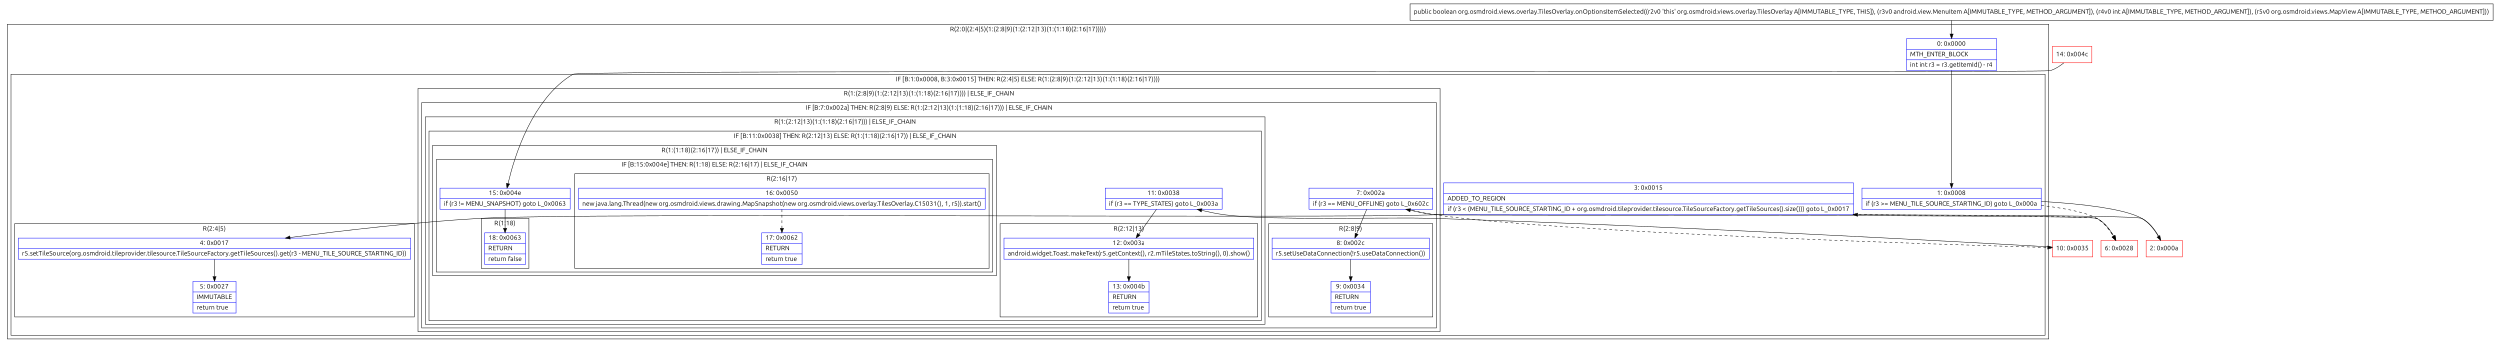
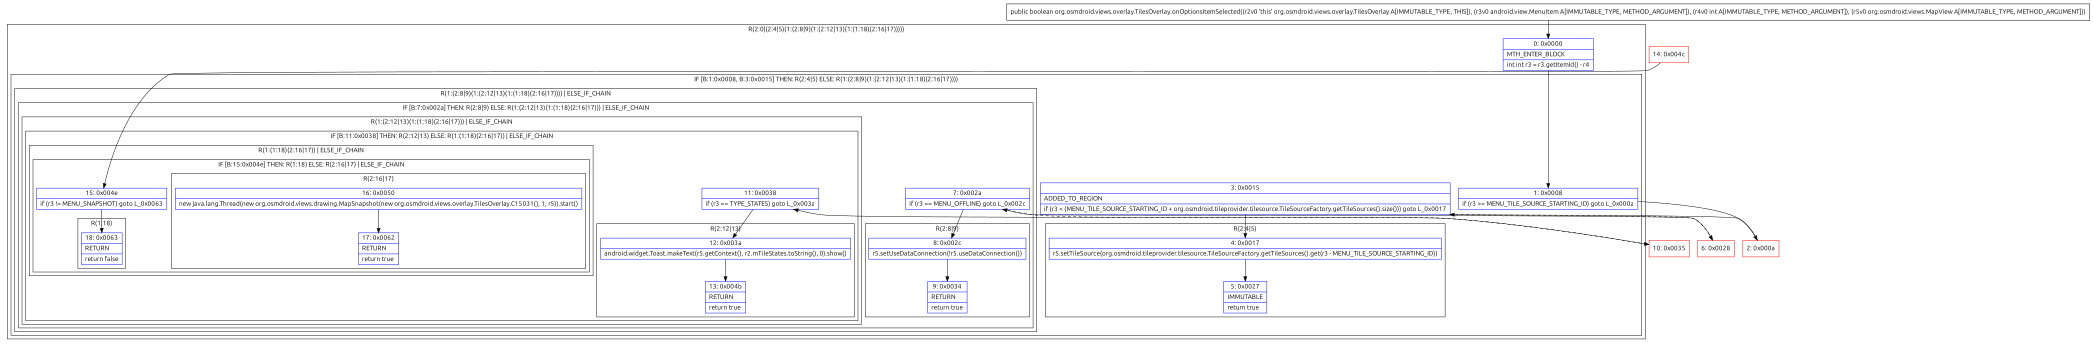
  digraph {
    fontname=Ubuntu
    node [color=blue fontname=Ubuntu shape=record]
    edge [fontname=Ubuntu]
    n1 [label="{4\:\ 0x0017|r5.setTileSource(org.osmdroid.tileprovider.tilesource.TileSourceFactory.getTileSources().get(r3 \- MENU_TILE_SOURCE_STARTING_ID))\l}"]
    n2 [label="{5\:\ 0x0027|IMMUTABLE\l|return true\l}"]
    n3 [label="{8\:\ 0x002c|r5.setUseDataConnection(!r5.useDataConnection())\l}"]
    n4 [label="{9\:\ 0x0034|RETURN\l|return true\l}"]
    n5 [label="{12\:\ 0x003a|android.widget.Toast.makeText(r5.getContext(), r2.mTileStates.toString(), 0).show()\l}"]
    n6 [label="{13\:\ 0x004b|RETURN\l|return true\l}"]
    n7 [label="{18\:\ 0x0063|RETURN\l|return false\l}"]
    n8 [label="{16\:\ 0x0050|new java.lang.Thread(new org.osmdroid.views.drawing.MapSnapshot(new org.osmdroid.views.overlay.TilesOverlay.C15031(), 1, r5)).start()\l}"]
    n9 [label="{17\:\ 0x0062|RETURN\l|return true\l}"]
    n10 [label="{15\:\ 0x004e|if (r3 != MENU_SNAPSHOT) goto L_0x0063\l}"]
    n11 [label="{11\:\ 0x0038|if (r3 == TYPE_STATES) goto L_0x003a\l}"]
-   n12 [label="{7\:\ 0x002a|if (r3 == MENU_OFFLINE) goto L_0x602c\l}"]
+   n12 [label="{7\:\ 0x002a|if (r3 == MENU_OFFLINE) goto L_0x002c\l}"]
    n13 [label="{1\:\ 0x0008|if (r3 \>= MENU_TILE_SOURCE_STARTING_ID) goto L_0x000a\l}"]
    n14 [label="{3\:\ 0x0015|ADDED_TO_REGION\l|if (r3 \< (MENU_TILE_SOURCE_STARTING_ID + org.osmdroid.tileprovider.tilesource.TileSourceFactory.getTileSources().size())) goto L_0x0017\l}"]
    n15 [label="{0\:\ 0x0000|MTH_ENTER_BLOCK\l|int int r3 = r3.getItemId() \- r4\l}"]
    n16 [color=red label="{10\:\ 0x0035}"]
    n17 [color=red label="{2\:\ 0x000a}"]
    n18 [color=red label="{6\:\ 0x0028}"]
    n19 [color=red label="{14\:\ 0x004c}"]
    n20 [label="{public boolean org.osmdroid.views.overlay.TilesOverlay.onOptionsItemSelected((r2v0 'this' org.osmdroid.views.overlay.TilesOverlay A[IMMUTABLE_TYPE, THIS]), (r3v0 android.view.MenuItem A[IMMUTABLE_TYPE, METHOD_ARGUMENT]), (r4v0 int A[IMMUTABLE_TYPE, METHOD_ARGUMENT]), (r5v0 org.osmdroid.views.MapView A[IMMUTABLE_TYPE, METHOD_ARGUMENT])) }" color=""]
    subgraph cluster_1 {
      label="R(2:0|(2:4|5)(1:(2:8|9)(1:(2:12|13)(1:(1:18)(2:16|17)))))"
      n15
      subgraph cluster_2 {
        label="IF [B:1:0x0008, B:3:0x0015] THEN: R(2:4|5) ELSE: R(1:(2:8|9)(1:(2:12|13)(1:(1:18)(2:16|17))))"
        n13
        n14
        subgraph cluster_3 {
          label="R(2:4|5)"
          n1
          n2
        }
        subgraph cluster_4 {
          label="R(1:(2:8|9)(1:(2:12|13)(1:(1:18)(2:16|17)))) | ELSE_IF_CHAIN\l"
          subgraph cluster_5 {
            label="IF [B:7:0x002a] THEN: R(2:8|9) ELSE: R(1:(2:12|13)(1:(1:18)(2:16|17))) | ELSE_IF_CHAIN\l"
            n12
            subgraph cluster_6 {
              label="R(2:8|9)"
              n3
              n4
            }
            subgraph cluster_7 {
              label="R(1:(2:12|13)(1:(1:18)(2:16|17))) | ELSE_IF_CHAIN\l"
              subgraph cluster_8 {
                label="IF [B:11:0x0038] THEN: R(2:12|13) ELSE: R(1:(1:18)(2:16|17)) | ELSE_IF_CHAIN\l"
                n11
                subgraph cluster_9 {
                  label="R(2:12|13)"
                  n5
                  n6
                }
                subgraph cluster_10 {
                  label="R(1:(1:18)(2:16|17)) | ELSE_IF_CHAIN\l"
                  subgraph cluster_11 {
                    label="IF [B:15:0x004e] THEN: R(1:18) ELSE: R(2:16|17) | ELSE_IF_CHAIN\l"
                    n10
                    subgraph cluster_12 {
                      label="R(1:18)"
                      n7
                    }
                    subgraph cluster_13 {
                      label="R(2:16|17)"
                      n8
                      n9
                    }
                  }
                }
              }
            }
          }
        }
      }
    }
    n1 -> n2
    n3 -> n4
    n5 -> n6
-   n8 -> n9 [style=dashed]
+   n8 -> n9
    n10 -> n7
    n11 -> n5
    n12 -> n3
    n12 -> n16 [style=dashed]
    n13 -> n17
-   n13 -> n18 [style=dashed]
    n14 -> n1
    n14 -> n18 [style=dashed]
    n15 -> n13
    n16 -> n11
    n17 -> n14
    n18 -> n12
    n19 -> n10
    n20 -> n15
  }
